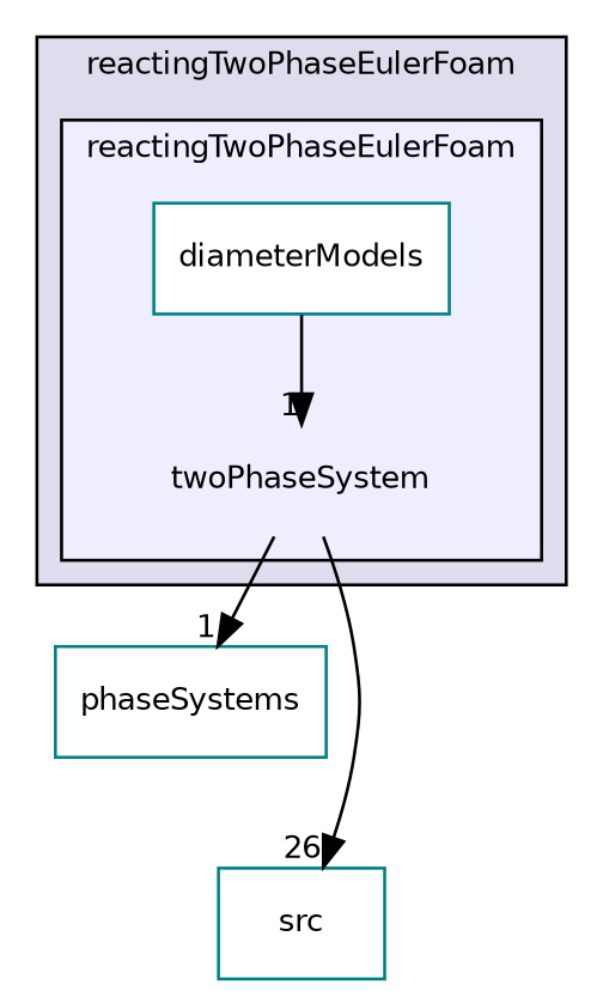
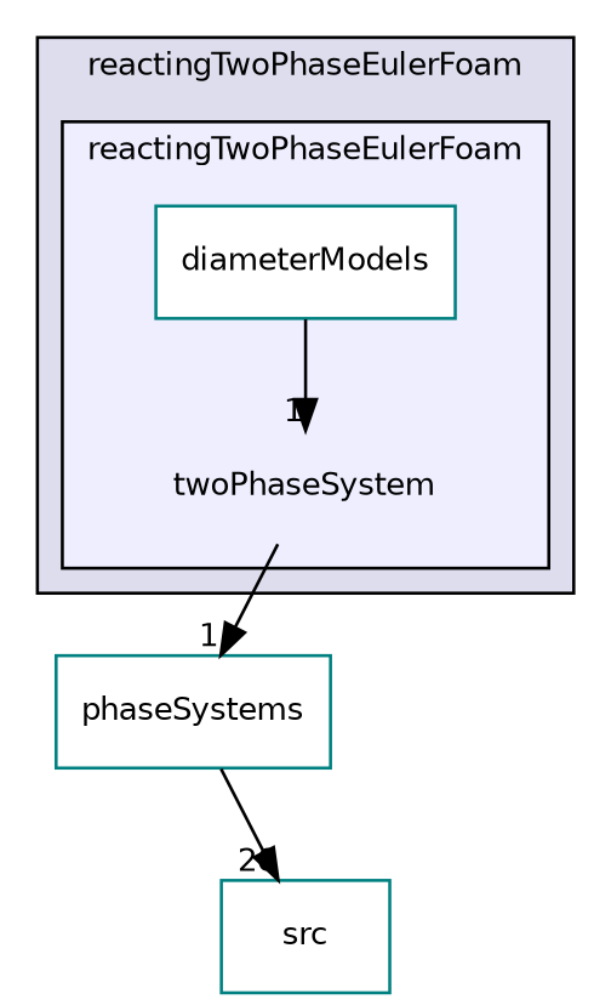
  digraph {
    compound=true
    node [color=teal fontname=Helvetica fontsize=10 shape=box]
    edge [arrowhead=normal headlabel=1 labeldistance=1.5 labelfontname=Helvetica labelfontsize=10]
    n1 [color=blue label=twoPhaseSystem shape=plaintext]
    n2 [fillcolor=white label=diameterModels style=filled]
    n3 [label=phaseSystems]
    n4 [label=src]
    subgraph cluster_1 {
      bgcolor="#ddddee"
      fontname=Helvetica
      fontsize=10
      label=reactingTwoPhaseEulerFoam
      pencolor=black
      subgraph cluster_2 {
        bgcolor="#eeeeff"
        fontname=Helvetica
        fontsize=10
        label=reactingTwoPhaseEulerFoam
        pencolor=black
        n1
        n2
      }
    }
    n1 -> n3
    n2 -> n1
-   n1 -> n4 [headlabel=26]
+   n3 -> n4 [headlabel=26]
  }
